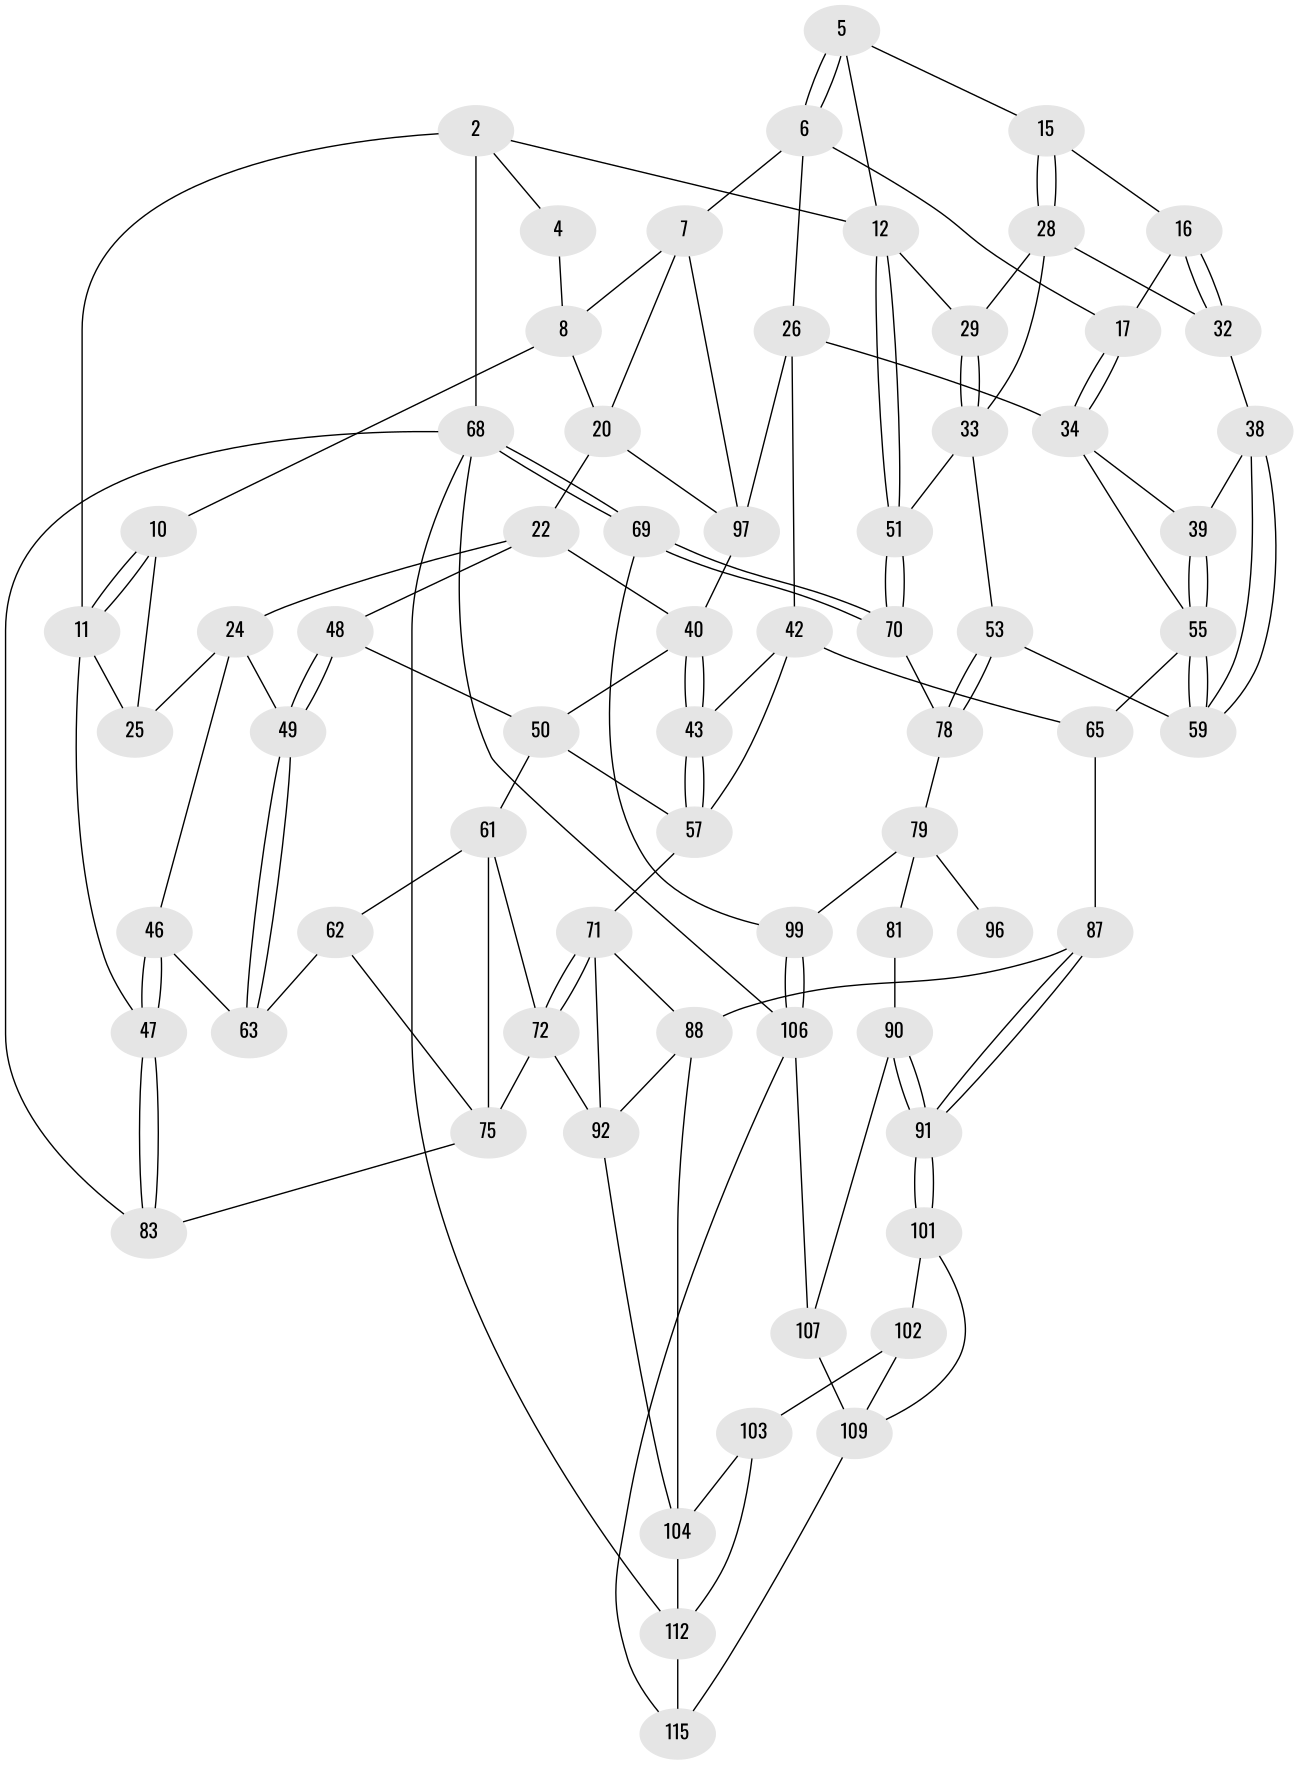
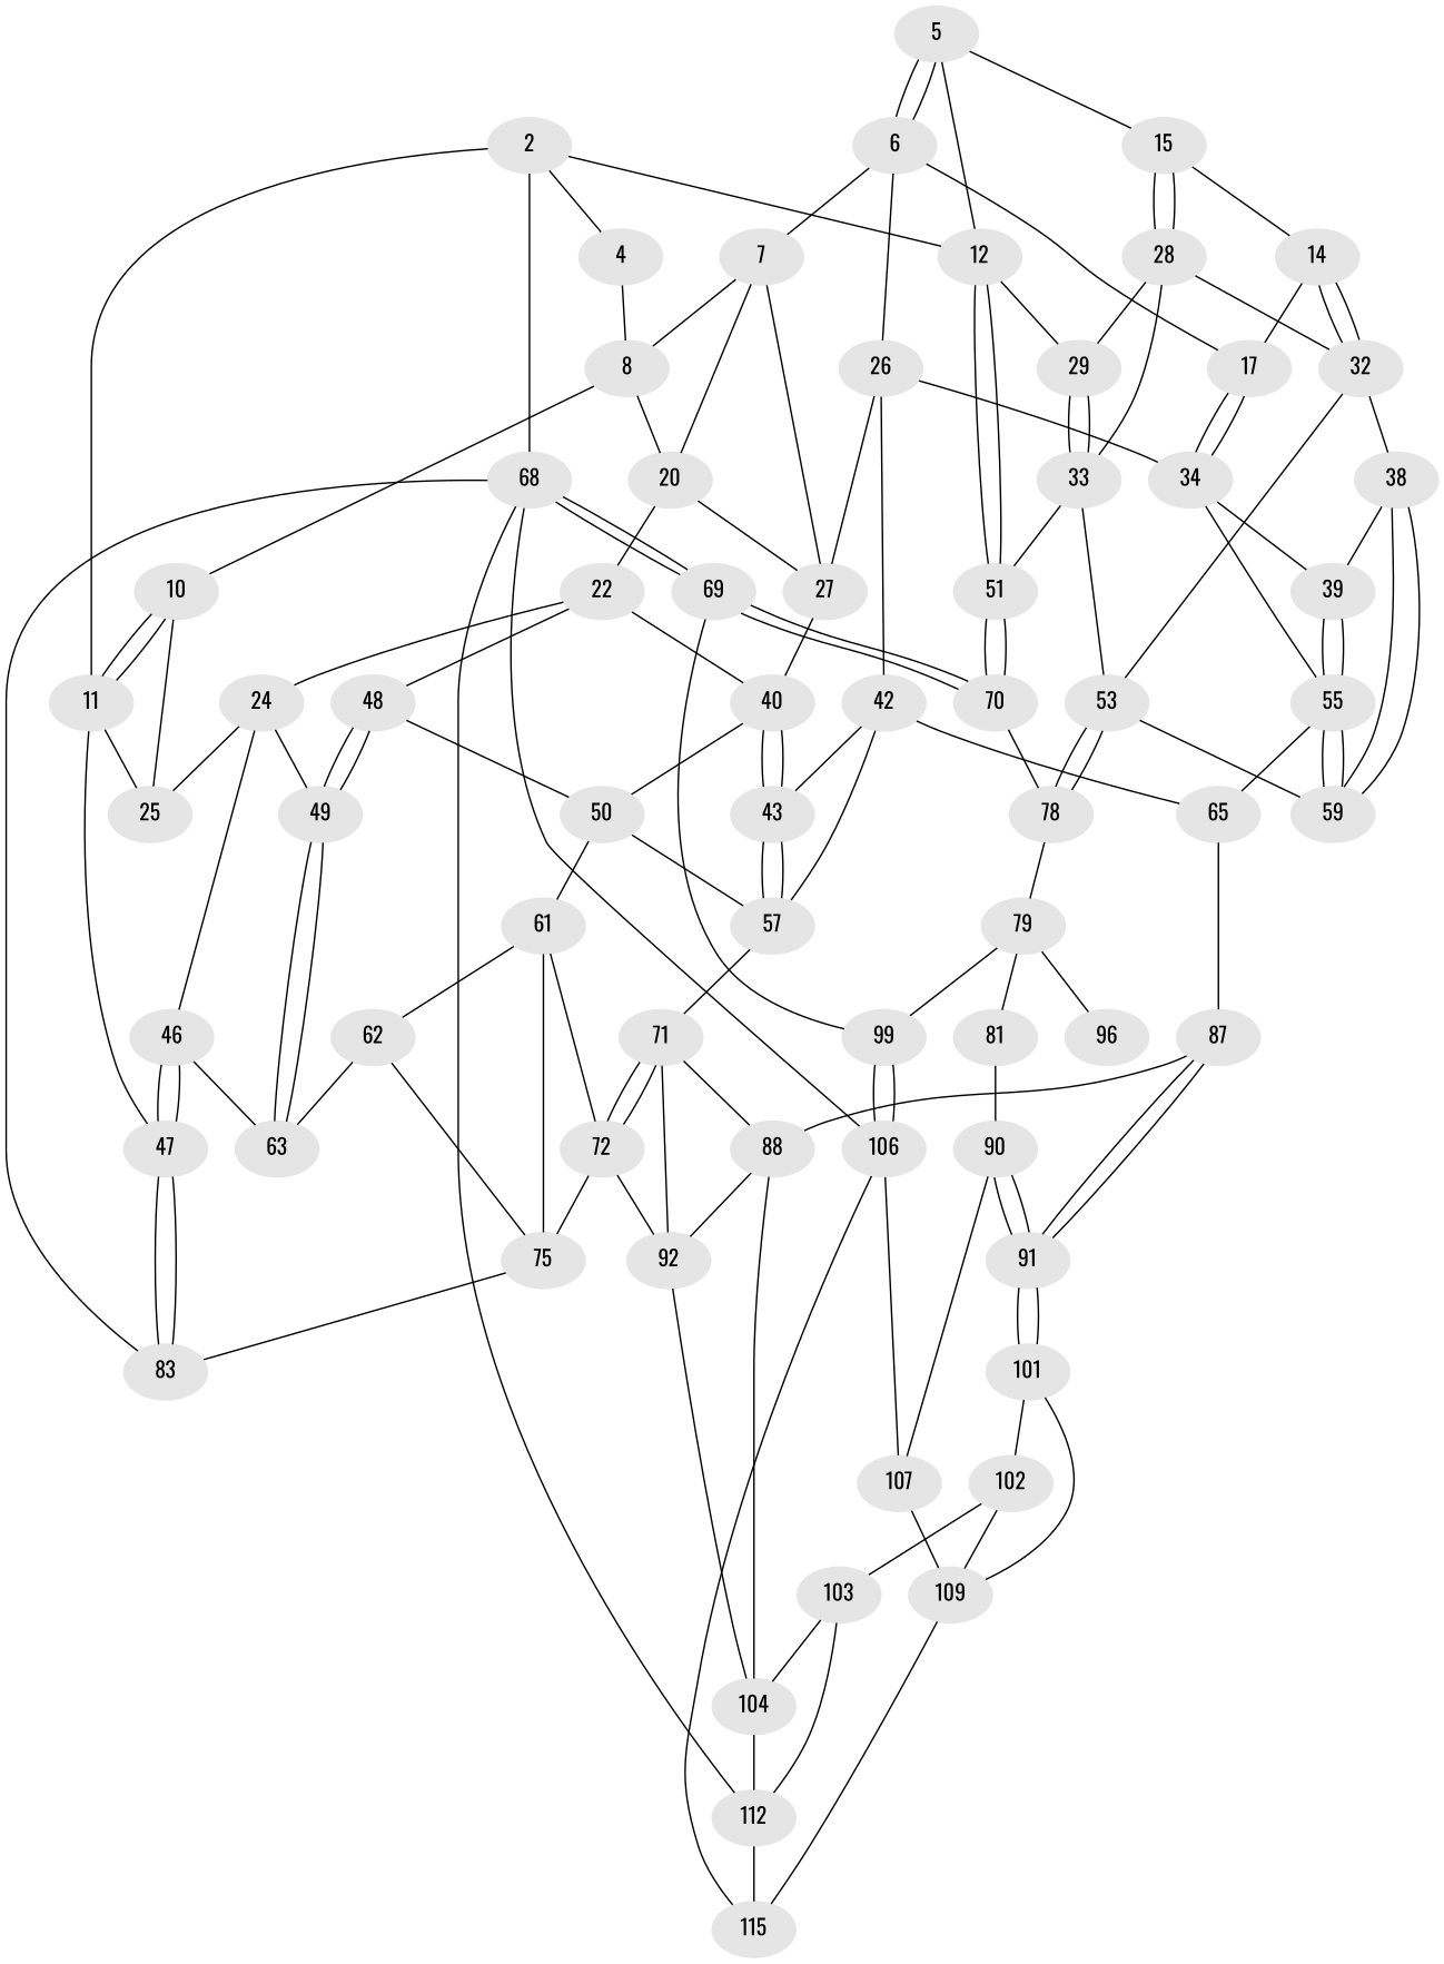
  graph {
    fontname=Oswald
    node [color=gray90 fontname=Oswald style=filled]
    edge [fontname=Oswald]
    2 [super="+3"]
    4
    11 [super="+44"]
    12 [super="+13"]
    68 [super="+84"]
    5 [super="+14"]
    6 [super="+18"]
    15
    8 [super="+9"]
    25
    47
    29
    51
    83
    69 [super="+98"]
    106 [super="+118"]
    112 [super="+114"]
    20 [super="+21"]
    10
    7 [super="+19"]
    17
    26 [super="+36"]
-   16
+   16 [label=14]
    28 [super="+31"]
-   27 [super="+30" label=97]
+   27 [super="+30"]
    34 [super="+35"]
    42 [super="+66"]
    22 [super="+23"]
    40 [super="+41"]
    33 [super="+52"]
    70 [super="+85"]
    32 [super="+37"]
    38
    53 [super="+54"]
    39
    55 [super="+56"]
    24 [super="+45"]
    48
    46
    49
    43
    50 [super="+58"]
    63 [super="+64"]
    57 [super="+67"]
    65 [super="+77"]
    59 [super="+60"]
    78
    61 [super="+73"]
    71 [super="+89"]
    87
    62 [super="+74"]
    72 [super="+94"]
    75 [super="+86"]
    79 [super="+80"]
    88 [super="+100"]
    92 [super="+93"]
    91
    99
    107 [super="+108"]
    115 [super="+117"]
    104 [super="+111"]
    81 [super="+82"]
    90 [super="+105"]
    96
    101 [super="+110"]
    109 [super="+116"]
    102 [super="+113"]
    103
    2 -- 4
    2 -- 11
    2 -- 12
    2 -- 68 [weight=2]
    4 -- 8
    11 -- 25
    11 -- 47
    12 -- 29
    12 -- 51
    12 -- 51
    68 -- 83
    68 -- 69
    68 -- 69
    68 -- 106
    68 -- 112
    5 -- 12
    5 -- 6
    5 -- 6
    5 -- 15
    6 -- 7
    6 -- 17
    6 -- 26
    15 -- 16
    15 -- 28
    15 -- 28
    8 -- 20
    8 -- 10
    47 -- 83
    47 -- 83
    29 -- 33
    29 -- 33
    51 -- 70
    51 -- 70
    69 -- 70
    69 -- 70
    69 -- 99
    106 -- 107
    106 -- 115
    112 -- 115
    20 -- 27
    20 -- 22
    10 -- 11
    10 -- 11
    10 -- 25
    7 -- 8
    7 -- 20
    7 -- 27
    17 -- 34
    17 -- 34
    26 -- 27
    26 -- 34
    26 -- 42
    16 -- 17
    16 -- 32
    16 -- 32
    28 -- 29
    28 -- 33
    28 -- 32
    27 -- 40
    34 -- 39
    34 -- 55
    42 -- 43
    42 -- 57
    42 -- 65
    22 -- 40
    22 -- 24
    22 -- 48
    40 -- 43
    40 -- 43
    40 -- 50
    33 -- 51
    33 -- 53
    70 -- 78
    32 -- 38
+   32 -- 53
    38 -- 39
    38 -- 59
    38 -- 59
    53 -- 59
    53 -- 78
    53 -- 78
    39 -- 55
    39 -- 55
    55 -- 65
    55 -- 59
    55 -- 59
    24 -- 25
    24 -- 46
    24 -- 49
    48 -- 49
    48 -- 49
    48 -- 50
    46 -- 47
    46 -- 47
    46 -- 63
    49 -- 63
    49 -- 63
    43 -- 57
    43 -- 57
    50 -- 57
    50 -- 61
    57 -- 71
    65 -- 87
    78 -- 79
    61 -- 62
    61 -- 72
    61 -- 75
    71 -- 72
    71 -- 72
    71 -- 88
    71 -- 92
    87 -- 88
    87 -- 91
    87 -- 91
    62 -- 63 [weight=2]
    62 -- 75
    72 -- 75
    72 -- 92
    75 -- 83
    79 -- 99
    79 -- 81
    79 -- 96
    88 -- 92
    88 -- 104
    92 -- 104
    91 -- 101
    91 -- 101
    99 -- 106
    99 -- 106
    107 -- 109 [weight=2]
    104 -- 112
    81 -- 90 [weight=2]
    90 -- 91
    90 -- 91
    90 -- 107
    101 -- 109
    101 -- 102 [weight=2]
    109 -- 115
    102 -- 109
    102 -- 103
    103 -- 112
    103 -- 104
  }
